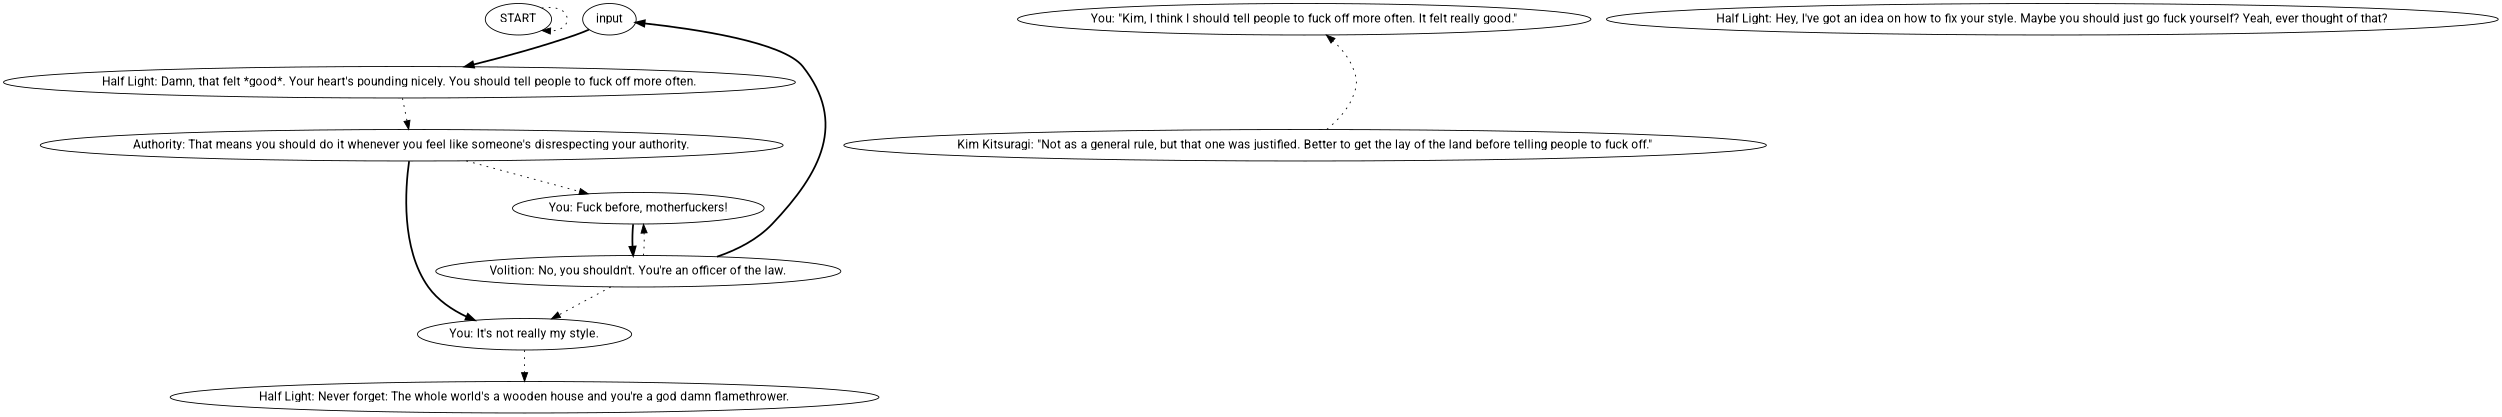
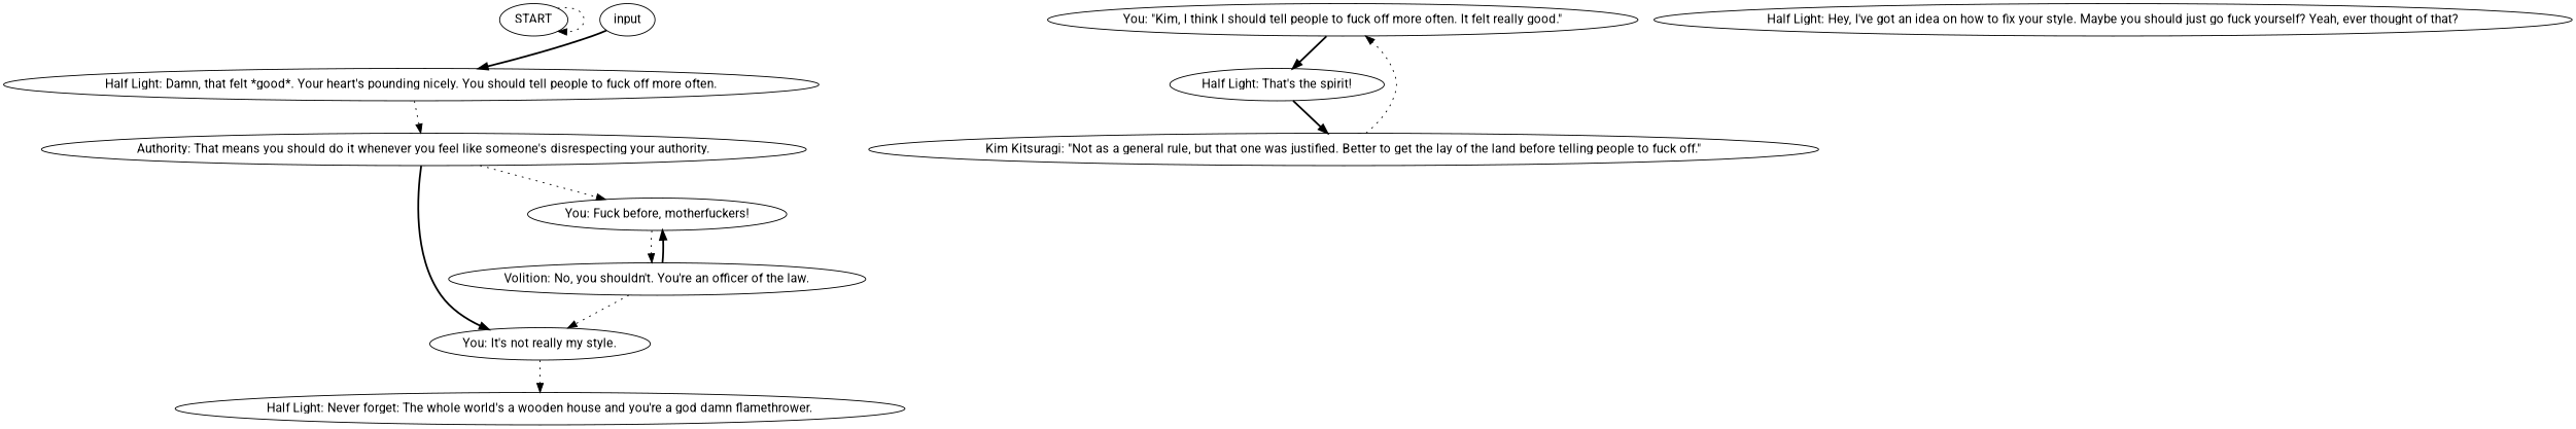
  digraph {
    fontname=Roboto
    node [fontname=Roboto]
    edge [fontname=Roboto style=bold]
    n1 [label=START]
    n2 [label=input]
    n3 [label="Half Light: Damn, that felt *good*. Your heart's pounding nicely. You should tell people to fuck off more often."]
    n4 [label="Authority: That means you should do it whenever you feel like someone's disrespecting your authority."]
    n5 [label="You: \"Kim, I think I should tell people to fuck off more often. It felt really good.\""]
+   n6 [label="Half Light: That's the spirit!"]
    n7 [label="Kim Kitsuragi: \"Not as a general rule, but that one was justified. Better to get the lay of the land before telling people to fuck off.\""]
    n8 [label="You: Fuck before, motherfuckers!"]
    n9 [label="You: It's not really my style."]
    n10 [label="Volition: No, you shouldn't. You're an officer of the law."]
    n11 [label="Half Light: Never forget: The whole world's a wooden house and you're a god damn flamethrower."]
    n12 [label="Half Light: Hey, I've got an idea on how to fix your style. Maybe you should just go fuck yourself? Yeah, ever thought of that?"]
    n1 -> n1 [style=dotted]
    n2 -> n3
    n3 -> n4 [style=dotted]
    n4 -> n8 [style=dotted]
    n4 -> n9
+   n5 -> n6
+   n6 -> n7
    n7 -> n5 [style=dotted]
-   n8 -> n10
+   n8 -> n10 [style=dotted]
    n9 -> n11 [style=dotted]
-   n10 -> n2
-   n10 -> n8 [style=dotted]
+   n10 -> n8
    n10 -> n9 [style=dotted]
  }
